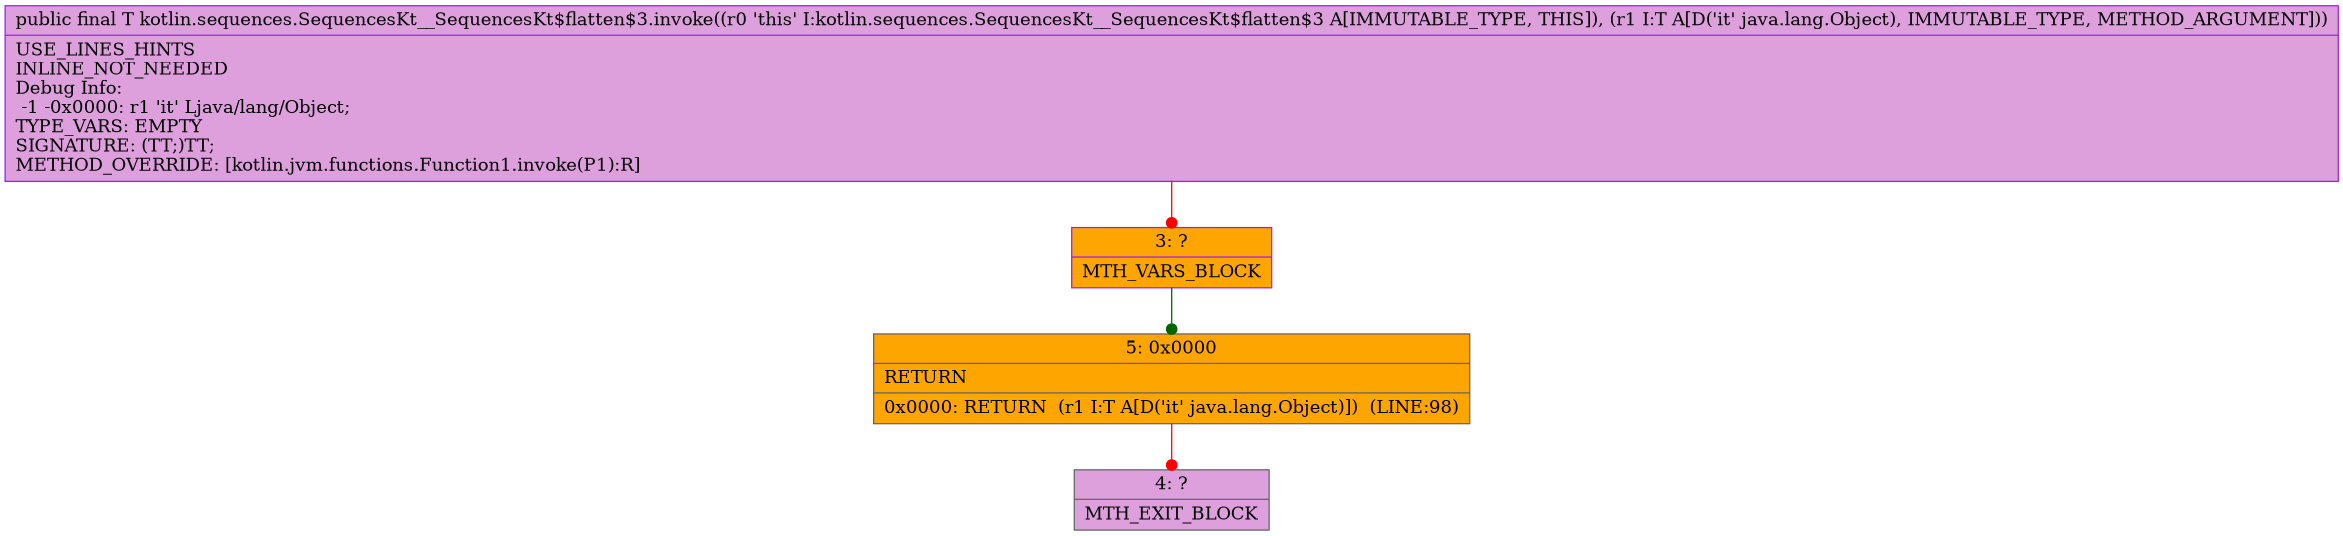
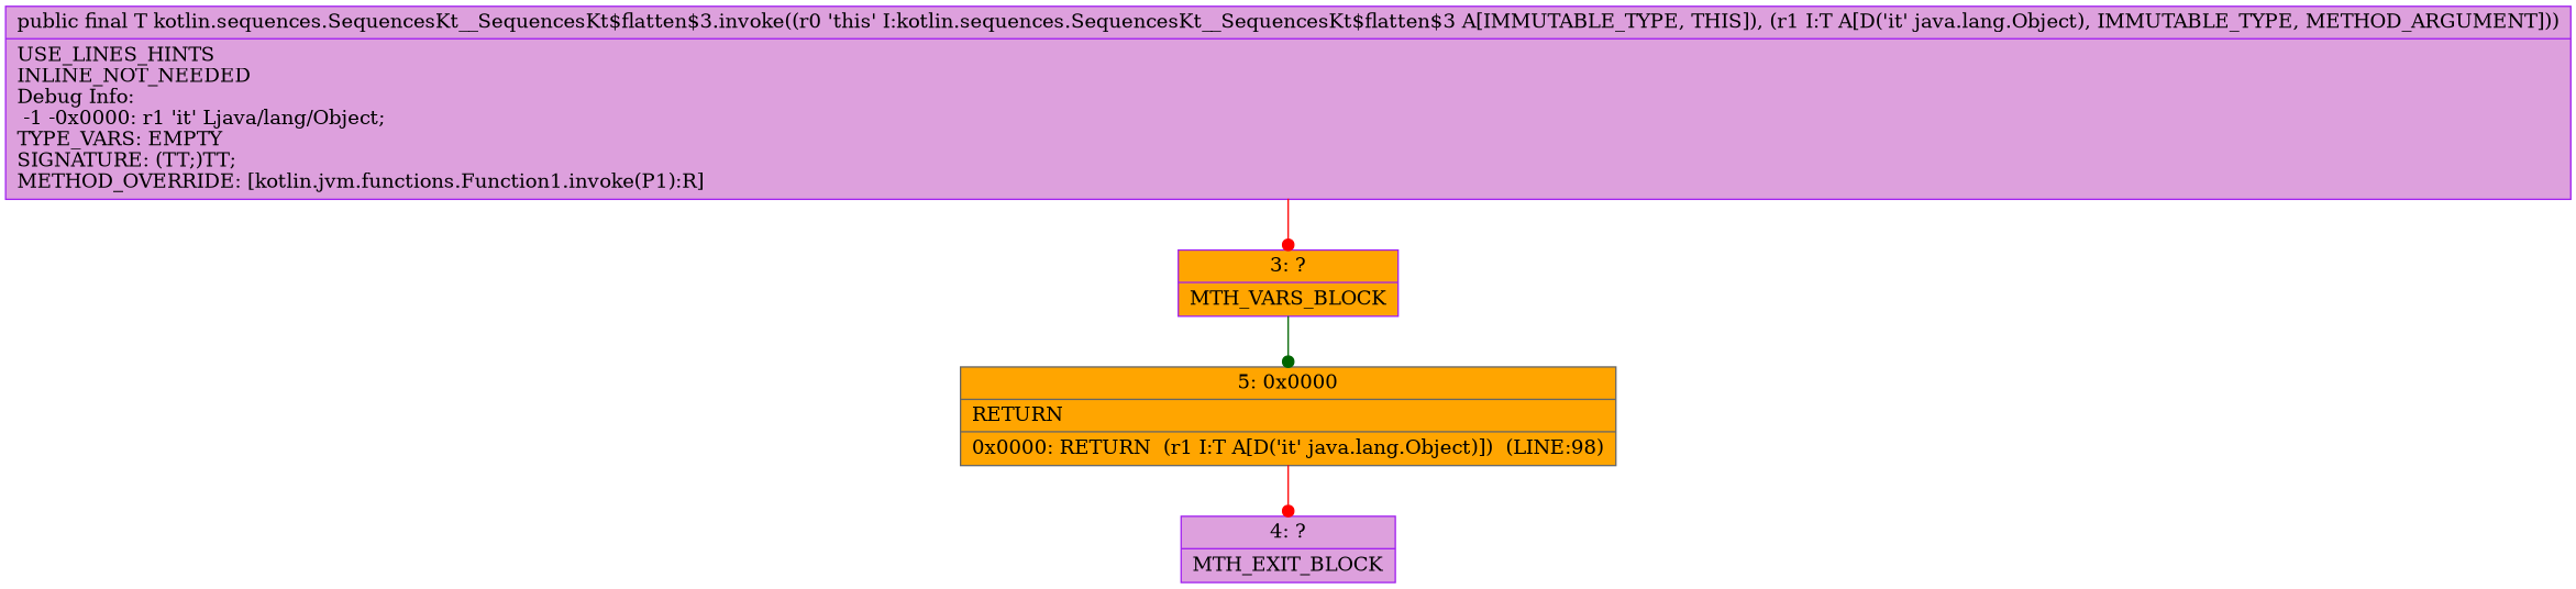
  digraph {
    node [color=purple fillcolor=orange shape=record style=filled]
    edge [arrowhead=dot color=red]
    n1 [label="{3\:\ ?|MTH_VARS_BLOCK\l}"]
    n2 [color=gray40 label="{5\:\ 0x0000|RETURN\l|0x0000: RETURN  (r1 I:T A[D('it' java.lang.Object)])  (LINE:98)\l}"]
-   n3 [color=gray40 fillcolor=plum label="{4\:\ ?|MTH_EXIT_BLOCK\l}"]
+   n3 [fillcolor=plum label="{4\:\ ?|MTH_EXIT_BLOCK\l}"]
    n4 [fillcolor=plum label="{public final T kotlin.sequences.SequencesKt__SequencesKt$flatten$3.invoke((r0 'this' I:kotlin.sequences.SequencesKt__SequencesKt$flatten$3 A[IMMUTABLE_TYPE, THIS]), (r1 I:T A[D('it' java.lang.Object), IMMUTABLE_TYPE, METHOD_ARGUMENT]))  | USE_LINES_HINTS\lINLINE_NOT_NEEDED\lDebug Info:\l  \-1 \-0x0000: r1 'it' Ljava\/lang\/Object;\lTYPE_VARS: EMPTY\lSIGNATURE: (TT;)TT;\lMETHOD_OVERRIDE: [kotlin.jvm.functions.Function1.invoke(P1):R]\l}"]
    n1 -> n2 [color=darkgreen]
    n2 -> n3
    n4 -> n1
  }
